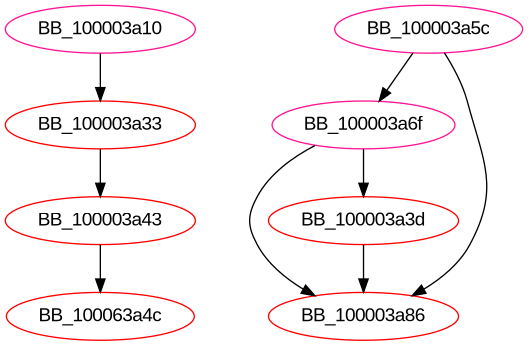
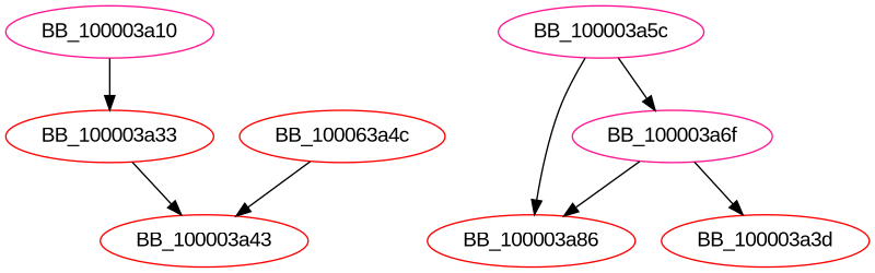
  digraph {
    fontname="Liberation Sans"
    node [color=red fontname="Liberation Sans"]
    edge [fontname="Liberation Sans"]
    BB_100003a10 [color=deeppink]
    BB_100003a33
    n3 [label=BB_100003a43]
    n4 [label=BB_100063a4c]
    BB_100003a5c [color=deeppink]
    BB_100003a6f [color=deeppink]
    BB_100003a86
    n8 [label=BB_100003a3d]
    BB_100003a10 -> BB_100003a33
    BB_100003a33 -> n3
-   n3 -> n4
+   n4 -> n3
    BB_100003a5c -> BB_100003a6f
    BB_100003a5c -> BB_100003a86
    BB_100003a6f -> BB_100003a86
    BB_100003a6f -> n8
-   n8 -> BB_100003a86
  }
